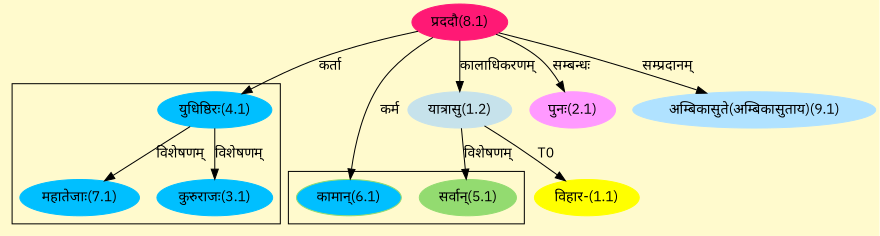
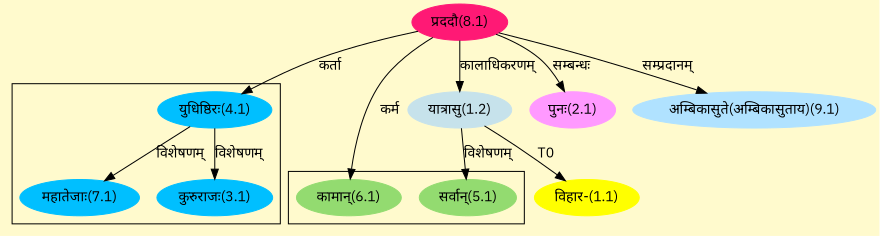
  digraph {
    bgcolor=lemonchiffon1
    compound=true
    fontname="IBM Plex Sans"
    rankdir=BT
    node [color="#00BFFF" fontname="IBM Plex Sans" style=filled]
    edge [dir=back fontname="IBM Plex Sans"]
    n1 [label="कुरुराजः(3.1)"]
    n2 [label="युधिष्ठिरः(4.1)"]
    n3 [label="महातेजाः(7.1)"]
    n4 [color="#93DB70" label="सर्वान्(5.1)"]
-   n5 [color="#93DB70" label="कामान्(6.1)" fillcolor="#00BFFF"]
+   n5 [color="#93DB70" label="कामान्(6.1)"]
    n6 [color="#FF1975" label="प्रददौ(8.1)"]
    n7 [color="#C6E2EB" label="यात्रासु(1.2)"]
    n8 [color="#FFFF00" label="विहार-(1.1)"]
    n9 [color="#FF99FF" label="पुनः(2.1)"]
    n10 [color="#B0E2FF" label="अम्बिकासुते(अम्बिकासुताय)(9.1)"]
    subgraph cluster_1 {
      n1
      n2
      n3
    }
    subgraph cluster_2 {
      n4
      n5
    }
    n1 -> n2 [label="विशेषणम्"]
    n2 -> n6 [label="कर्ता"]
    n3 -> n2 [label="विशेषणम्"]
    n4 -> n7 [label="विशेषणम्"]
    n5 -> n6 [label="कर्म"]
    n7 -> n6 [label="कालाधिकरणम्"]
    n8 -> n7 [label=T0]
    n9 -> n6 [label="सम्बन्धः"]
    n10 -> n6 [label="सम्प्रदानम्"]
  }
